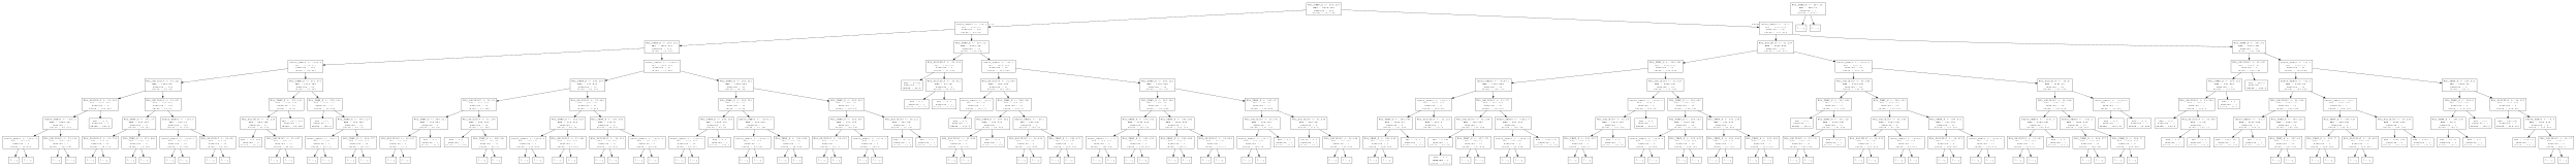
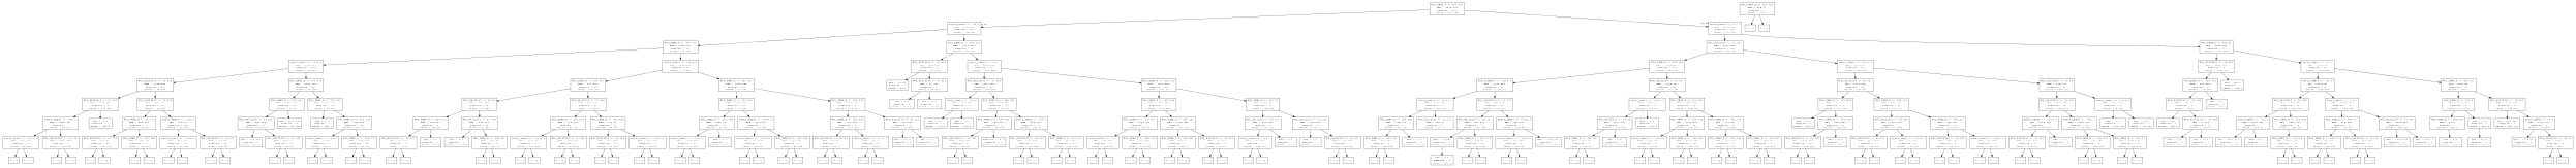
  digraph {
    fontname="Courier Prime"
    node [fontname="Courier Prime" shape=box]
    edge [fontname="Courier Prime"]
    n1 [label="WOA_TEMP_K <= 293.427\nmse = 4978.302\nsamples = 666\nvalue = 101.184"]
    n2 [label="Depth_GEBCO <= -34.0\nmse = 2406.05\nsamples = 403\nvalue = 62.699"]
    n3 [label="Depth_GEBCO <= -27.5\nmse = 3534.302\nsamples = 263\nvalue = 155.919"]
    n4 [label="WOA_TEMP_K <= 287.501\nmse = 1801.455\nsamples = 353\nvalue = 54.276"]
    n5 [label="WOA_TEMP_K <= 277.555\nmse = 2276.225\nsamples = 50\nvalue = 128.039"]
    n6 [label="WOA_Salinity <= 35.587\nmse = 3066.984\nsamples = 213\nvalue = 145.051"]
    n7 [label="WOA_TEMP_K <= 295.85\nmse = 3217.461\nsamples = 50\nvalue = 195.964"]
    n8 [label="Depth_GEBCO <= -100.0\nmse = 1758.875\nsamples = 260\nvalue = 46.491"]
    n9 [label="Depth_GEBCO <= -3198.0\nmse = 1286.282\nsamples = 93\nvalue = 75.845"]
    n10 [label="WOA_Salinity <= 23.056\nmse = 192.494\nsamples = 4\nvalue = 35.526"]
    n11 [label="Depth_GEBCO <= -22.5\nmse = 1852.368\nsamples = 46\nvalue = 133.646"]
    n12 [label="WOA_Salinity <= 33.229\nmse = 1502.833\nsamples = 196\nvalue = 38.699"]
    n13 [label="WOA_TEMP_K <= 275.475\nmse = 1713.789\nsamples = 64\nvalue = 73.244"]
    n14 [label="WOA_TEMP_K <= 290.247\nmse = 773.853\nsamples = 50\nvalue = 66.142"]
    n15 [label="WOA_TEMP_K <= 292.412\nmse = 1629.684\nsamples = 43\nvalue = 86.392"]
    n16 [label="WOA_Salinity <= 33.202\nmse = 8505.895\nsamples = 9\nvalue = 130.991"]
    n17 [label="WOA_Salinity <= 33.879\nmse = 629.882\nsamples = 187\nvalue = 33.659"]
    n18 [label="WOA_TEMP_K <= 273.418\nmse = 1336.507\nsamples = 33\nvalue = 50.05"]
    n19 [label="WOA_TEMP_K <= 278.014\nmse = 1015.111\nsamples = 31\nvalue = 96.438"]
    n20 [label="Depth_GEBCO <= -435.0\nmse = 7388.298\nsamples = 7\nvalue = 99.654"]
    n21 [label="mse = 75.0\nsamples = 2\nvalue = 225.0"]
    n22 [label="WOA_TEMP_K <= 275.57\nmse = 853.481\nsamples = 51\nvalue = 48.205"]
    n23 [label="Depth_GEBCO <= -139.0\nmse = 412.57\nsamples = 136\nvalue = 27.616"]
    n24 [label="Depth_GEBCO <= -3617.0\nmse = 349.834\nsamples = 4\nvalue = 38.902"]
    n25 [label="WOA_Salinity <= 33.164\nmse = 7896.394\nsamples = 3\nvalue = 143.049"]
    n26 [label="(...)"]
    n27 [label="(...)"]
    n28 [label="(...)"]
    n29 [label="(...)"]
    n30 [label="WOA_Salinity <= 33.739\nmse = 204.78\nsamples = 40\nvalue = 38.754"]
    n31 [label="WOA_TEMP_K <= 275.848\nmse = 1726.68\nsamples = 11\nvalue = 79.394"]
    n32 [label="Depth_GEBCO <= -5438.5\nmse = 324.024\nsamples = 118\nvalue = 25.041"]
    n33 [label="WOA_Salinity <= 34.805\nmse = 663.92\nsamples = 18\nvalue = 42.235"]
    n34 [label="(...)"]
    n35 [label="(...)"]
    n36 [label="(...)"]
    n37 [label="(...)"]
    n38 [label="(...)"]
    n39 [label="(...)"]
    n40 [label="(...)"]
    n41 [label="(...)"]
    n42 [label="WOA_Salinity <= 32.229\nmse = 883.786\nsamples = 25\nvalue = 44.616"]
    n43 [label="mse = 2277.032\nsamples = 8\nvalue = 64.992"]
    n44 [label="mse = 0.0\nsamples = 1\nvalue = 180.0"]
    n45 [label="WOA_TEMP_K <= 279.514\nmse = 722.449\nsamples = 30\nvalue = 92.552"]
    n46 [label="mse = 123.348\nsamples = 4\nvalue = 29.12"]
    n47 [label="WOA_Salinity <= 33.427\nmse = 987.553\nsamples = 21\nvalue = 48.06"]
    n48 [label="(...)"]
    n49 [label="(...)"]
    n50 [label="Depth_GEBCO <= -86.5\nmse = 0.573\nsamples = 2\nvalue = 18.757"]
    n51 [label="WOA_TEMP_K <= 284.777\nmse = 479.064\nsamples = 28\nvalue = 96.151"]
    n52 [label="(...)"]
    n53 [label="(...)"]
    n54 [label="(...)"]
    n55 [label="(...)"]
    n56 [label="WOA_Salinity <= 34.93\nmse = 361.007\nsamples = 18\nvalue = 47.288"]
    n57 [label="WOA_Salinity <= 35.496\nmse = 722.145\nsamples = 32\nvalue = 75.014"]
    n58 [label="WOA_TEMP_K <= 290.591\nmse = 1361.052\nsamples = 34\nvalue = 79.987"]
    n59 [label="WOA_TEMP_K <= 292.913\nmse = 1785.185\nsamples = 9\nvalue = 116.817"]
    n60 [label="WOA_TEMP_K <= 288.651\nmse = 150.681\nsamples = 4\nvalue = 64.933"]
    n61 [label="WOA_Salinity <= 35.196\nmse = 292.742\nsamples = 14\nvalue = 41.407"]
    n62 [label="WOA_TEMP_K <= 292.658\nmse = 772.476\nsamples = 7\nvalue = 98.263"]
    n63 [label="WOA_TEMP_K <= 293.083\nmse = 518.79\nsamples = 25\nvalue = 68.621"]
    n64 [label="WOA_Salinity <= 34.527\nmse = 46.609\nsamples = 3\nvalue = 57.2"]
    n65 [label="mse = 0.0\nsamples = 1\nvalue = 80.4"]
    n66 [label="mse = 0.0\nsamples = 2\nvalue = 15.789"]
    n67 [label="WOA_TEMP_K <= 289.248\nmse = 193.79\nsamples = 12\nvalue = 46.53"]
    n68 [label="(...)"]
    n69 [label="(...)"]
    n70 [label="(...)"]
    n71 [label="(...)"]
    n72 [label="Depth_GEBCO <= -4204.0\nmse = 254.538\nsamples = 5\nvalue = 112.006"]
    n73 [label="WOA_Salinity <= 35.081\nmse = 306.824\nsamples = 2\nvalue = 61.614"]
    n74 [label="WOA_Salinity <= 36.111\nmse = 433.985\nsamples = 23\nvalue = 65.815"]
    n75 [label="Depth_GEBCO <= -4217.0\nmse = 671.534\nsamples = 2\nvalue = 88.262"]
    n76 [label="(...)"]
    n77 [label="(...)"]
    n78 [label="(...)"]
    n79 [label="(...)"]
    n80 [label="(...)"]
    n81 [label="(...)"]
    n82 [label="(...)"]
    n83 [label="(...)"]
    n84 [label="WOA_TEMP_K <= 290.568\nmse = 1322.557\nsamples = 27\nvalue = 87.07"]
    n85 [label="Depth_GEBCO <= -2073.0\nmse = 434.916\nsamples = 7\nvalue = 50.368"]
    n86 [label="WOA_TEMP_K <= 292.695\nmse = 755.556\nsamples = 6\nvalue = 136.667"]
    n87 [label="WOA_Salinity <= 28.155\nmse = 145.802\nsamples = 3\nvalue = 57.267"]
    n88 [label="Depth_GEBCO <= -2512.0\nmse = 1159.973\nsamples = 26\nvalue = 85.027"]
    n89 [label="mse = 0.0\nsamples = 1\nvalue = 179.0"]
    n90 [label="Depth_GEBCO <= -2999.0\nmse = 71.048\nsamples = 5\nvalue = 62.929"]
    n91 [label="WOA_TEMP_K <= 290.626\nmse = 312.398\nsamples = 2\nvalue = 28.386"]
    n92 [label="(...)"]
    n93 [label="(...)"]
    n94 [label="(...)"]
    n95 [label="(...)"]
    n96 [label="(...)"]
    n97 [label="(...)"]
    n98 [label="WOA_Salinity <= 36.612\nmse = 68.75\nsamples = 3\nvalue = 107.5"]
    n99 [label="Depth_GEBCO <= -1714.5\nmse = 80.0\nsamples = 3\nvalue = 160.0"]
    n100 [label="mse = 20.25\nsamples = 2\nvalue = 65.4"]
    n101 [label="mse = 0.0\nsamples = 1\nvalue = 41.0"]
    n102 [label="(...)"]
    n103 [label="(...)"]
    n104 [label="(...)"]
    n105 [label="(...)"]
    n106 [label="mse = 23.04\nsamples = 2\nvalue = 22.6"]
    n107 [label="WOA_Salinity <= 33.811\nmse = 27.765\nsamples = 2\nvalue = 48.453"]
    n108 [label="WOA_Salinity <= 31.846\nmse = 803.594\nsamples = 22\nvalue = 107.744"]
    n109 [label="WOA_TEMP_K <= 290.122\nmse = 1701.346\nsamples = 24\nvalue = 155.231"]
    n110 [label="mse = 0.0\nsamples = 1\nvalue = 43.183"]
    n111 [label="mse = -0.0\nsamples = 1\nvalue = 53.722"]
    n112 [label="Depth_GEBCO <= -30.0\nmse = 285.188\nsamples = 2\nvalue = 147.75"]
    n113 [label="WOA_TEMP_K <= 288.289\nmse = 599.245\nsamples = 20\nvalue = 101.59"]
    n114 [label="WOA_TEMP_K <= 287.938\nmse = 1585.773\nsamples = 12\nvalue = 176.466"]
    n115 [label="WOA_TEMP_K <= 291.27\nmse = 577.59\nsamples = 12\nvalue = 128.688"]
    n116 [label="mse = 0.0\nsamples = 1\nvalue = 177.0"]
+   n117 [label="mse = 0.0\nsamples = 1\nvalue = 138.0"]
    n118 [label="WOA_TEMP_K <= 287.982\nmse = 563.151\nsamples = 5\nvalue = 89.444"]
    n119 [label="Depth_GEBCO <= -29.5\nmse = 498.907\nsamples = 15\nvalue = 108.02"]
    n120 [label="WOA_Salinity <= 33.968\nmse = 293.329\nsamples = 4\nvalue = 99.227"]
-   n121 [label="mse = -0.0\nsamples = 1\nvalue = 55.202"]
+   n121 [label="samples = -0.0\nsamples = 1\nvalue = 55.202"]
    n122 [label="WOA_Salinity <= 34.416\nmse = 310.647\nsamples = 3\nvalue = 127.084"]
    n123 [label="WOA_TEMP_K <= 292.675\nmse = 410.592\nsamples = 12\nvalue = 102.154"]
    n124 [label="(...)"]
    n125 [label="(...)"]
    n126 [label="(...)"]
    n127 [label="(...)"]
    n128 [label="(...)"]
    n129 [label="(...)"]
    n130 [label="WOA_TEMP_K <= 279.272\nmse = 1109.272\nsamples = 7\nvalue = 162.64"]
    n131 [label="WOA_TEMP_K <= 289.282\nmse = 1456.408\nsamples = 5\nvalue = 202.143"]
    n132 [label="WOA_Salinity <= 33.079\nmse = 539.359\nsamples = 6\nvalue = 141.125"]
    n133 [label="WOA_Salinity <= 31.038\nmse = 306.438\nsamples = 6\nvalue = 116.25"]
    n134 [label="Depth_GEBCO <= -7.5\nmse = 267.333\nsamples = 4\nvalue = 181.667"]
    n135 [label="WOA_TEMP_K <= 284.474\nmse = 356.483\nsamples = 3\nvalue = 119.831"]
    n136 [label="WOA_TEMP_K <= 288.689\nmse = 800.0\nsamples = 2\nvalue = 240.0"]
    n137 [label="WOA_Salinity <= 33.904\nmse = 67.688\nsamples = 3\nvalue = 173.75"]
    n138 [label="(...)"]
    n139 [label="(...)"]
    n140 [label="(...)"]
    n141 [label="(...)"]
    n142 [label="(...)"]
    n143 [label="(...)"]
    n144 [label="(...)"]
    n145 [label="(...)"]
    n146 [label="Depth_GEBCO <= -14.5\nmse = 222.408\nsamples = 5\nvalue = 148.143"]
    n147 [label="mse = 0.0\nsamples = 1\nvalue = 92.0"]
-   n148 [label="value = 0.0\nsamples = 1\nvalue = 82.0"]
+   n148 [label="mse = 0.0\nsamples = 1\nvalue = 82.0"]
    n149 [label="WOA_Salinity <= 36.618\nmse = 158.694\nsamples = 5\nvalue = 121.143"]
    n150 [label="(...)"]
    n151 [label="(...)"]
    n152 [label="(...)"]
    n153 [label="(...)"]
    n154 [label="WOA_TEMP_K <= 299.088\nmse = 2016.644\nsamples = 133\nvalue = 132.228"]
    n155 [label="Depth_GEBCO <= -3676.0\nmse = 4051.87\nsamples = 80\nvalue = 165.16"]
    n156 [label="WOA_Salinity <= 36.627\nmse = 1624.781\nsamples = 6\nvalue = 139.783"]
    n157 [label="Depth_GEBCO <= -13.5\nmse = 3093.01\nsamples = 44\nvalue = 199.884"]
    n158 [label="Depth_GEBCO <= -4597.5\nmse = 1510.884\nsamples = 93\nvalue = 138.514"]
    n159 [label="WOA_Salinity <= 33.817\nmse = 2906.235\nsamples = 40\nvalue = 117.183"]
    n160 [label="WOA_Salinity <= 36.063\nmse = 3152.608\nsamples = 40\nvalue = 134.04"]
    n161 [label="WOA_Salinity <= 36.69\nmse = 3181.35\nsamples = 40\nvalue = 193.574"]
    n162 [label="Depth_GEBCO <= -4767.5\nmse = 4675.225\nsamples = 11\nvalue = 183.047"]
    n163 [label="WOA_Salinity <= 35.573\nmse = 895.469\nsamples = 82\nvalue = 133.415"]
    n164 [label="Depth_GEBCO <= -1816.0\nmse = 3079.8\nsamples = 6\nvalue = 163.16"]
    n165 [label="WOA_TEMP_K <= 301.685\nmse = 2376.439\nsamples = 34\nvalue = 108.168"]
    n166 [label="WOA_TEMP_K <= 298.994\nmse = 1422.91\nsamples = 8\nvalue = 135.079"]
    n167 [label="WOA_Salinity <= 35.131\nmse = 925.0\nsamples = 3\nvalue = 255.0"]
    n168 [label="WOA_Salinity <= 32.339\nmse = 781.961\nsamples = 77\nvalue = 136.388"]
    n169 [label="Depth_GEBCO <= -3322.0\nmse = 985.459\nsamples = 5\nvalue = 100.982"]
    n170 [label="WOA_TEMP_K <= 296.338\nmse = 819.176\nsamples = 7\nvalue = 144.398"]
    n171 [label="mse = -0.0\nsamples = 1\nvalue = 60.526"]
    n172 [label="(...)"]
    n173 [label="(...)"]
    n174 [label="WOA_TEMP_K <= 297.319\nmse = 468.75\nsamples = 2\nvalue = 237.5"]
    n175 [label="(...)"]
    n176 [label="(...)"]
    n177 [label="mse = 0.0\nsamples = 1\nvalue = 290.0"]
    n178 [label="mse = 0.688\nsamples = 2\nvalue = 87.707"]
    n179 [label="WOA_TEMP_K <= 297.178\nmse = 739.67\nsamples = 75\nvalue = 137.636"]
    n180 [label="Depth_GEBCO <= -3868.0\nmse = 643.777\nsamples = 3\nvalue = 90.348"]
    n181 [label="mse = 1039.127\nsamples = 2\nvalue = 119.593"]
    n182 [label="(...)"]
    n183 [label="(...)"]
    n184 [label="(...)"]
    n185 [label="(...)"]
    n186 [label="WOA_Salinity <= 33.69\nmse = 1877.793\nsamples = 5\nvalue = 150.734"]
    n187 [label="mse = 0.0\nsamples = 1\nvalue = 275.0"]
    n188 [label="WOA_TEMP_K <= 299.583\nmse = 2576.829\nsamples = 26\nvalue = 118.556"]
    n189 [label="WOA_TEMP_K <= 302.148\nmse = 553.213\nsamples = 8\nvalue = 77.803"]
    n190 [label="WOA_TEMP_K <= 302.337\nmse = 769.218\nsamples = 4\nvalue = 138.517"]
    n191 [label="mse = 0.0\nsamples = 1\nvalue = 248.47"]
    n192 [label="(...)"]
    n193 [label="(...)"]
    n194 [label="Depth_GEBCO <= -1030.0\nmse = 1353.665\nsamples = 6\nvalue = 78.909"]
    n195 [label="WOA_TEMP_K <= 300.621\nmse = 2173.849\nsamples = 20\nvalue = 134.709"]
    n196 [label="WOA_TEMP_K <= 302.094\nmse = 219.318\nsamples = 5\nvalue = 67.761"]
    n197 [label="WOA_TEMP_K <= 302.202\nmse = 209.636\nsamples = 3\nvalue = 111.276"]
    n198 [label="(...)"]
    n199 [label="(...)"]
    n200 [label="(...)"]
    n201 [label="(...)"]
    n202 [label="(...)"]
    n203 [label="(...)"]
    n204 [label="(...)"]
    n205 [label="(...)"]
    n206 [label="WOA_TEMP_K <= 295.826\nmse = 5113.2\nsamples = 12\nvalue = 177.761"]
    n207 [label="WOA_TEMP_K <= 296.161\nmse = 938.124\nsamples = 28\nvalue = 113.705"]
    n208 [label="WOA_Salinity <= 36.044\nmse = 2495.192\nsamples = 38\nvalue = 200.674"]
    n209 [label="Depth_GEBCO <= -3138.0\nmse = 201.353\nsamples = 2\nvalue = 78.201"]
    n210 [label="mse = 0.0\nsamples = 1\nvalue = 307.2"]
    n211 [label="WOA_TEMP_K <= 301.323\nmse = 3612.882\nsamples = 11\nvalue = 163.379"]
    n212 [label="WOA_Salinity <= 36.684\nmse = 1027.367\nsamples = 8\nvalue = 85.347"]
    n213 [label="WOA_TEMP_K <= 298.955\nmse = 535.975\nsamples = 20\nvalue = 123.454"]
    n214 [label="WOA_Salinity <= 35.758\nmse = 2245.861\nsamples = 10\nvalue = 149.164"]
    n215 [label="mse = -0.0\nsamples = 1\nvalue = 277.1"]
    n216 [label="(...)"]
    n217 [label="(...)"]
    n218 [label="WOA_Salinity <= 36.379\nmse = 401.295\nsamples = 5\nvalue = 101.658"]
    n219 [label="Depth_GEBCO <= -4038.5\nmse = 95.509\nsamples = 3\nvalue = 41.851"]
    n220 [label="WOA_Salinity <= 36.873\nmse = 620.601\nsamples = 9\nvalue = 140.401"]
    n221 [label="Depth_GEBCO <= -4591.0\nmse = 73.009\nsamples = 11\nvalue = 110.272"]
    n222 [label="(...)"]
    n223 [label="(...)"]
    n224 [label="(...)"]
    n225 [label="(...)"]
    n226 [label="(...)"]
    n227 [label="(...)"]
    n228 [label="(...)"]
    n229 [label="(...)"]
    n230 [label="Depth_GEBCO <= -1671.0\nmse = 2586.082\nsamples = 7\nvalue = 242.971"]
    n231 [label="Depth_GEBCO <= -261.5\nmse = 1844.312\nsamples = 31\nvalue = 189.063"]
    n232 [label="mse = 0.0\nsamples = 1\nvalue = 102.779"]
    n233 [label="mse = -0.0\nsamples = 1\nvalue = 70.009"]
    n234 [label="WOA_Salinity <= 35.995\nmse = 1326.882\nsamples = 6\nvalue = 253.177"]
    n235 [label="mse = 0.0\nsamples = 1\nvalue = 110.3"]
    n236 [label="WOA_TEMP_K <= 299.277\nmse = 504.296\nsamples = 19\nvalue = 168.469"]
    n237 [label="WOA_TEMP_K <= 298.73\nmse = 2097.903\nsamples = 12\nvalue = 226.819"]
    n238 [label="(...)"]
    n239 [label="(...)"]
    n240 [label="(...)"]
    n241 [label="(...)"]
    n242 [label="(...)"]
    n243 [label="(...)"]
    n244 [label="WOA_TEMP_K <= 294.722\nmse = 345.887\nsamples = 4\nvalue = 114.675"]
    n245 [label="mse = 400.0\nsamples = 2\nvalue = 190.0"]
    n246 [label="Depth_GEBCO <= -22.0\nmse = 3158.99\nsamples = 32\nvalue = 189.836"]
    n247 [label="WOA_TEMP_K <= 296.953\nmse = 2084.64\nsamples = 12\nvalue = 224.4"]
    n248 [label="WOA_Salinity <= 32.284\nmse = 190.58\nsamples = 3\nvalue = 122.9"]
    n249 [label="mse = 0.0\nsamples = 1\nvalue = 90.0"]
    n250 [label="mse = 0.0\nsamples = 1\nvalue = 103.6"]
    n251 [label="WOA_Salinity <= 34.486\nmse = 6.502\nsamples = 2\nvalue = 132.55"]
    n252 [label="mse = 0.0\nsamples = 1\nvalue = 135.1"]
    n253 [label="mse = -0.0\nsamples = 1\nvalue = 130.0"]
    n254 [label="WOA_Salinity <= 36.394\nmse = 2973.521\nsamples = 19\nvalue = 206.216"]
    n255 [label="Depth_GEBCO <= -16.5\nmse = 2393.576\nsamples = 13\nvalue = 164.583"]
    n256 [label="WOA_TEMP_K <= 296.8\nmse = 713.889\nsamples = 4\nvalue = 178.333"]
    n257 [label="WOA_Salinity <= 34.253\nmse = 1635.734\nsamples = 8\nvalue = 238.947"]
    n258 [label="Depth_GEBCO <= -24.0\nmse = 2142.188\nsamples = 5\nvalue = 236.25"]
    n259 [label="WOA_TEMP_K <= 300.216\nmse = 2885.375\nsamples = 14\nvalue = 197.931"]
    n260 [label="WOA_TEMP_K <= 298.457\nmse = 928.698\nsamples = 6\nvalue = 144.615"]
    n261 [label="WOA_Salinity <= 34.346\nmse = 3096.694\nsamples = 7\nvalue = 188.182"]
    n262 [label="mse = 2422.222\nsamples = 4\nvalue = 246.667"]
    n263 [label="mse = 0.0\nsamples = 1\nvalue = 205.0"]
    n264 [label="WOA_TEMP_K <= 297.66\nmse = 3301.134\nsamples = 10\nvalue = 205.238"]
    n265 [label="(...)"]
    n266 [label="(...)"]
    n267 [label="WOA_TEMP_K <= 297.77\nmse = 81.633\nsamples = 3\nvalue = 164.286"]
    n268 [label="WOA_Salinity <= 34.603\nmse = 938.889\nsamples = 3\nvalue = 121.667"]
    n269 [label="mse = 2384.694\nsamples = 4\nvalue = 192.857"]
    n270 [label="mse = 4237.5\nsamples = 3\nvalue = 180.0"]
    n271 [label="(...)"]
    n272 [label="(...)"]
    n273 [label="(...)"]
    n274 [label="(...)"]
    n275 [label="WOA_TEMP_K <= 296.607\nmse = 40.0\nsamples = 3\nvalue = 190.0"]
    n276 [label="mse = 0.0\nsamples = 1\nvalue = 120.0"]
    n277 [label="mse = 862.245\nsamples = 2\nvalue = 218.571"]
    n278 [label="Depth_GEBCO <= -9.0\nmse = 1703.472\nsamples = 6\nvalue = 250.833"]
    n279 [label="mse = 18.75\nsamples = 2\nvalue = 192.5"]
    n280 [label="mse = 0.0\nsamples = 1\nvalue = 180.0"]
    n281 [label="mse = 1518.75\nsamples = 2\nvalue = 227.5"]
    n282 [label="WOA_Salinity <= 34.57\nmse = 1387.5\nsamples = 4\nvalue = 262.5"]
    n283 [label="(...)"]
    n284 [label="(...)"]
    n1 -> n2 [headlabel=True labelangle=45 labeldistance=2.5]
    n1 -> n3 [headlabel=False labelangle=-45 labeldistance=2.5]
    n2 -> n4
    n2 -> n5
    n3 -> n6
    n3 -> n7
    n4 -> n8
    n4 -> n9
    n5 -> n10
    n5 -> n11
    n6 -> n154
    n6 -> n155
    n7 -> n156
    n7 -> n157
    n8 -> n12
    n8 -> n13
    n9 -> n14
    n9 -> n15
    n10 -> n106
    n10 -> n107
    n11 -> n108
    n11 -> n109
    n12 -> n16
    n12 -> n17
    n13 -> n18
    n13 -> n19
    n14 -> n56
    n14 -> n57
    n15 -> n58
    n15 -> n59
    n16 -> n20
    n16 -> n21
    n17 -> n22
    n17 -> n23
    n18 -> n42
    n18 -> n43
    n19 -> n44
    n19 -> n45
    n20 -> n24
    n20 -> n25
    n22 -> n30
    n22 -> n31
    n23 -> n32
    n23 -> n33
    n24 -> n26
    n24 -> n27
    n25 -> n28
    n25 -> n29
    n30 -> n34
    n30 -> n35
    n31 -> n36
    n31 -> n37
    n32 -> n38
    n32 -> n39
    n33 -> n40
    n33 -> n41
    n42 -> n46
    n42 -> n47
    n45 -> n50
    n45 -> n51
    n47 -> n48
    n47 -> n49
    n50 -> n52
    n50 -> n53
    n51 -> n54
    n51 -> n55
    n56 -> n60
    n56 -> n61
    n57 -> n62
    n57 -> n63
    n58 -> n84
    n58 -> n85
    n59 -> n86
    n59 -> n87
    n60 -> n64
    n60 -> n65
    n61 -> n66
    n61 -> n67
    n62 -> n72
    n62 -> n73
    n63 -> n74
    n63 -> n75
    n64 -> n68
    n64 -> n69
    n67 -> n70
    n67 -> n71
    n72 -> n76
    n72 -> n77
    n73 -> n78
    n73 -> n79
    n74 -> n80
    n74 -> n81
    n75 -> n82
    n75 -> n83
    n84 -> n88
    n84 -> n89
    n85 -> n90
    n85 -> n91
    n86 -> n98
    n86 -> n99
    n87 -> n100
    n87 -> n101
    n88 -> n92
    n88 -> n93
    n90 -> n94
    n90 -> n95
    n91 -> n96
    n91 -> n97
    n98 -> n102
    n98 -> n103
    n99 -> n104
    n99 -> n105
    n107 -> n110
    n107 -> n111
    n108 -> n112
    n108 -> n113
    n109 -> n114
    n109 -> n115
    n112 -> n116
+   n112 -> n117
    n113 -> n118
    n113 -> n119
    n114 -> n130
    n114 -> n131
    n115 -> n132
    n115 -> n133
    n118 -> n120
    n118 -> n121
    n119 -> n122
    n119 -> n123
    n120 -> n124
    n120 -> n125
    n122 -> n126
    n122 -> n127
    n123 -> n128
    n123 -> n129
    n130 -> n134
    n130 -> n135
    n131 -> n136
    n131 -> n137
    n132 -> n146
    n132 -> n147
    n133 -> n148
    n133 -> n149
    n134 -> n138
    n134 -> n139
    n135 -> n140
    n135 -> n141
    n136 -> n142
    n136 -> n143
    n137 -> n144
    n137 -> n145
    n146 -> n150
    n146 -> n151
    n149 -> n152
    n149 -> n153
    n154 -> n158
    n154 -> n159
    n155 -> n160
    n155 -> n161
    n156 -> n244
    n156 -> n245
    n157 -> n246
    n157 -> n247
    n158 -> n162
    n158 -> n163
    n159 -> n164
    n159 -> n165
    n160 -> n206
    n160 -> n207
    n161 -> n208
    n161 -> n209
    n162 -> n166
    n162 -> n167
    n163 -> n168
    n163 -> n169
    n164 -> n186
    n164 -> n187
    n165 -> n188
    n165 -> n189
    n166 -> n170
    n166 -> n171
    n168 -> n178
    n168 -> n179
    n169 -> n180
    n169 -> n181
    n170 -> n172
    n170 -> n173
    n174 -> n175
    n174 -> n176
    n178 -> n177
    n179 -> n182
    n179 -> n183
    n180 -> n184
    n180 -> n185
    n186 -> n190
    n186 -> n191
    n188 -> n194
    n188 -> n195
    n189 -> n196
    n189 -> n197
    n190 -> n192
    n190 -> n193
    n194 -> n198
    n194 -> n199
    n195 -> n200
    n195 -> n201
    n196 -> n202
    n196 -> n203
    n197 -> n204
    n197 -> n205
    n206 -> n210
    n206 -> n211
    n207 -> n212
    n207 -> n213
    n208 -> n230
    n208 -> n231
    n209 -> n232
    n209 -> n233
    n211 -> n214
    n211 -> n215
    n212 -> n218
    n212 -> n219
    n213 -> n220
    n213 -> n221
    n214 -> n216
    n214 -> n217
    n218 -> n222
    n218 -> n223
    n219 -> n224
    n219 -> n225
    n220 -> n226
    n220 -> n227
    n221 -> n228
    n221 -> n229
    n230 -> n234
    n230 -> n235
    n231 -> n236
    n231 -> n237
    n234 -> n238
    n234 -> n239
    n236 -> n240
    n236 -> n241
    n237 -> n242
    n237 -> n243
    n244 -> n248
    n244 -> n249
    n246 -> n254
    n246 -> n255
    n247 -> n256
    n247 -> n257
    n248 -> n250
    n248 -> n251
    n251 -> n252
    n251 -> n253
    n254 -> n258
    n254 -> n259
    n255 -> n260
    n255 -> n261
    n256 -> n275
    n256 -> n276
    n257 -> n277
    n257 -> n278
    n258 -> n262
    n258 -> n263
    n259 -> n264
    n260 -> n267
    n260 -> n268
    n261 -> n269
    n261 -> n270
    n264 -> n265
    n264 -> n266
    n267 -> n271
    n267 -> n272
    n268 -> n273
    n268 -> n274
-   n275 -> n279
+   n276 -> n279
    n275 -> n280
    n278 -> n281
    n278 -> n282
    n282 -> n283
    n282 -> n284
  }
